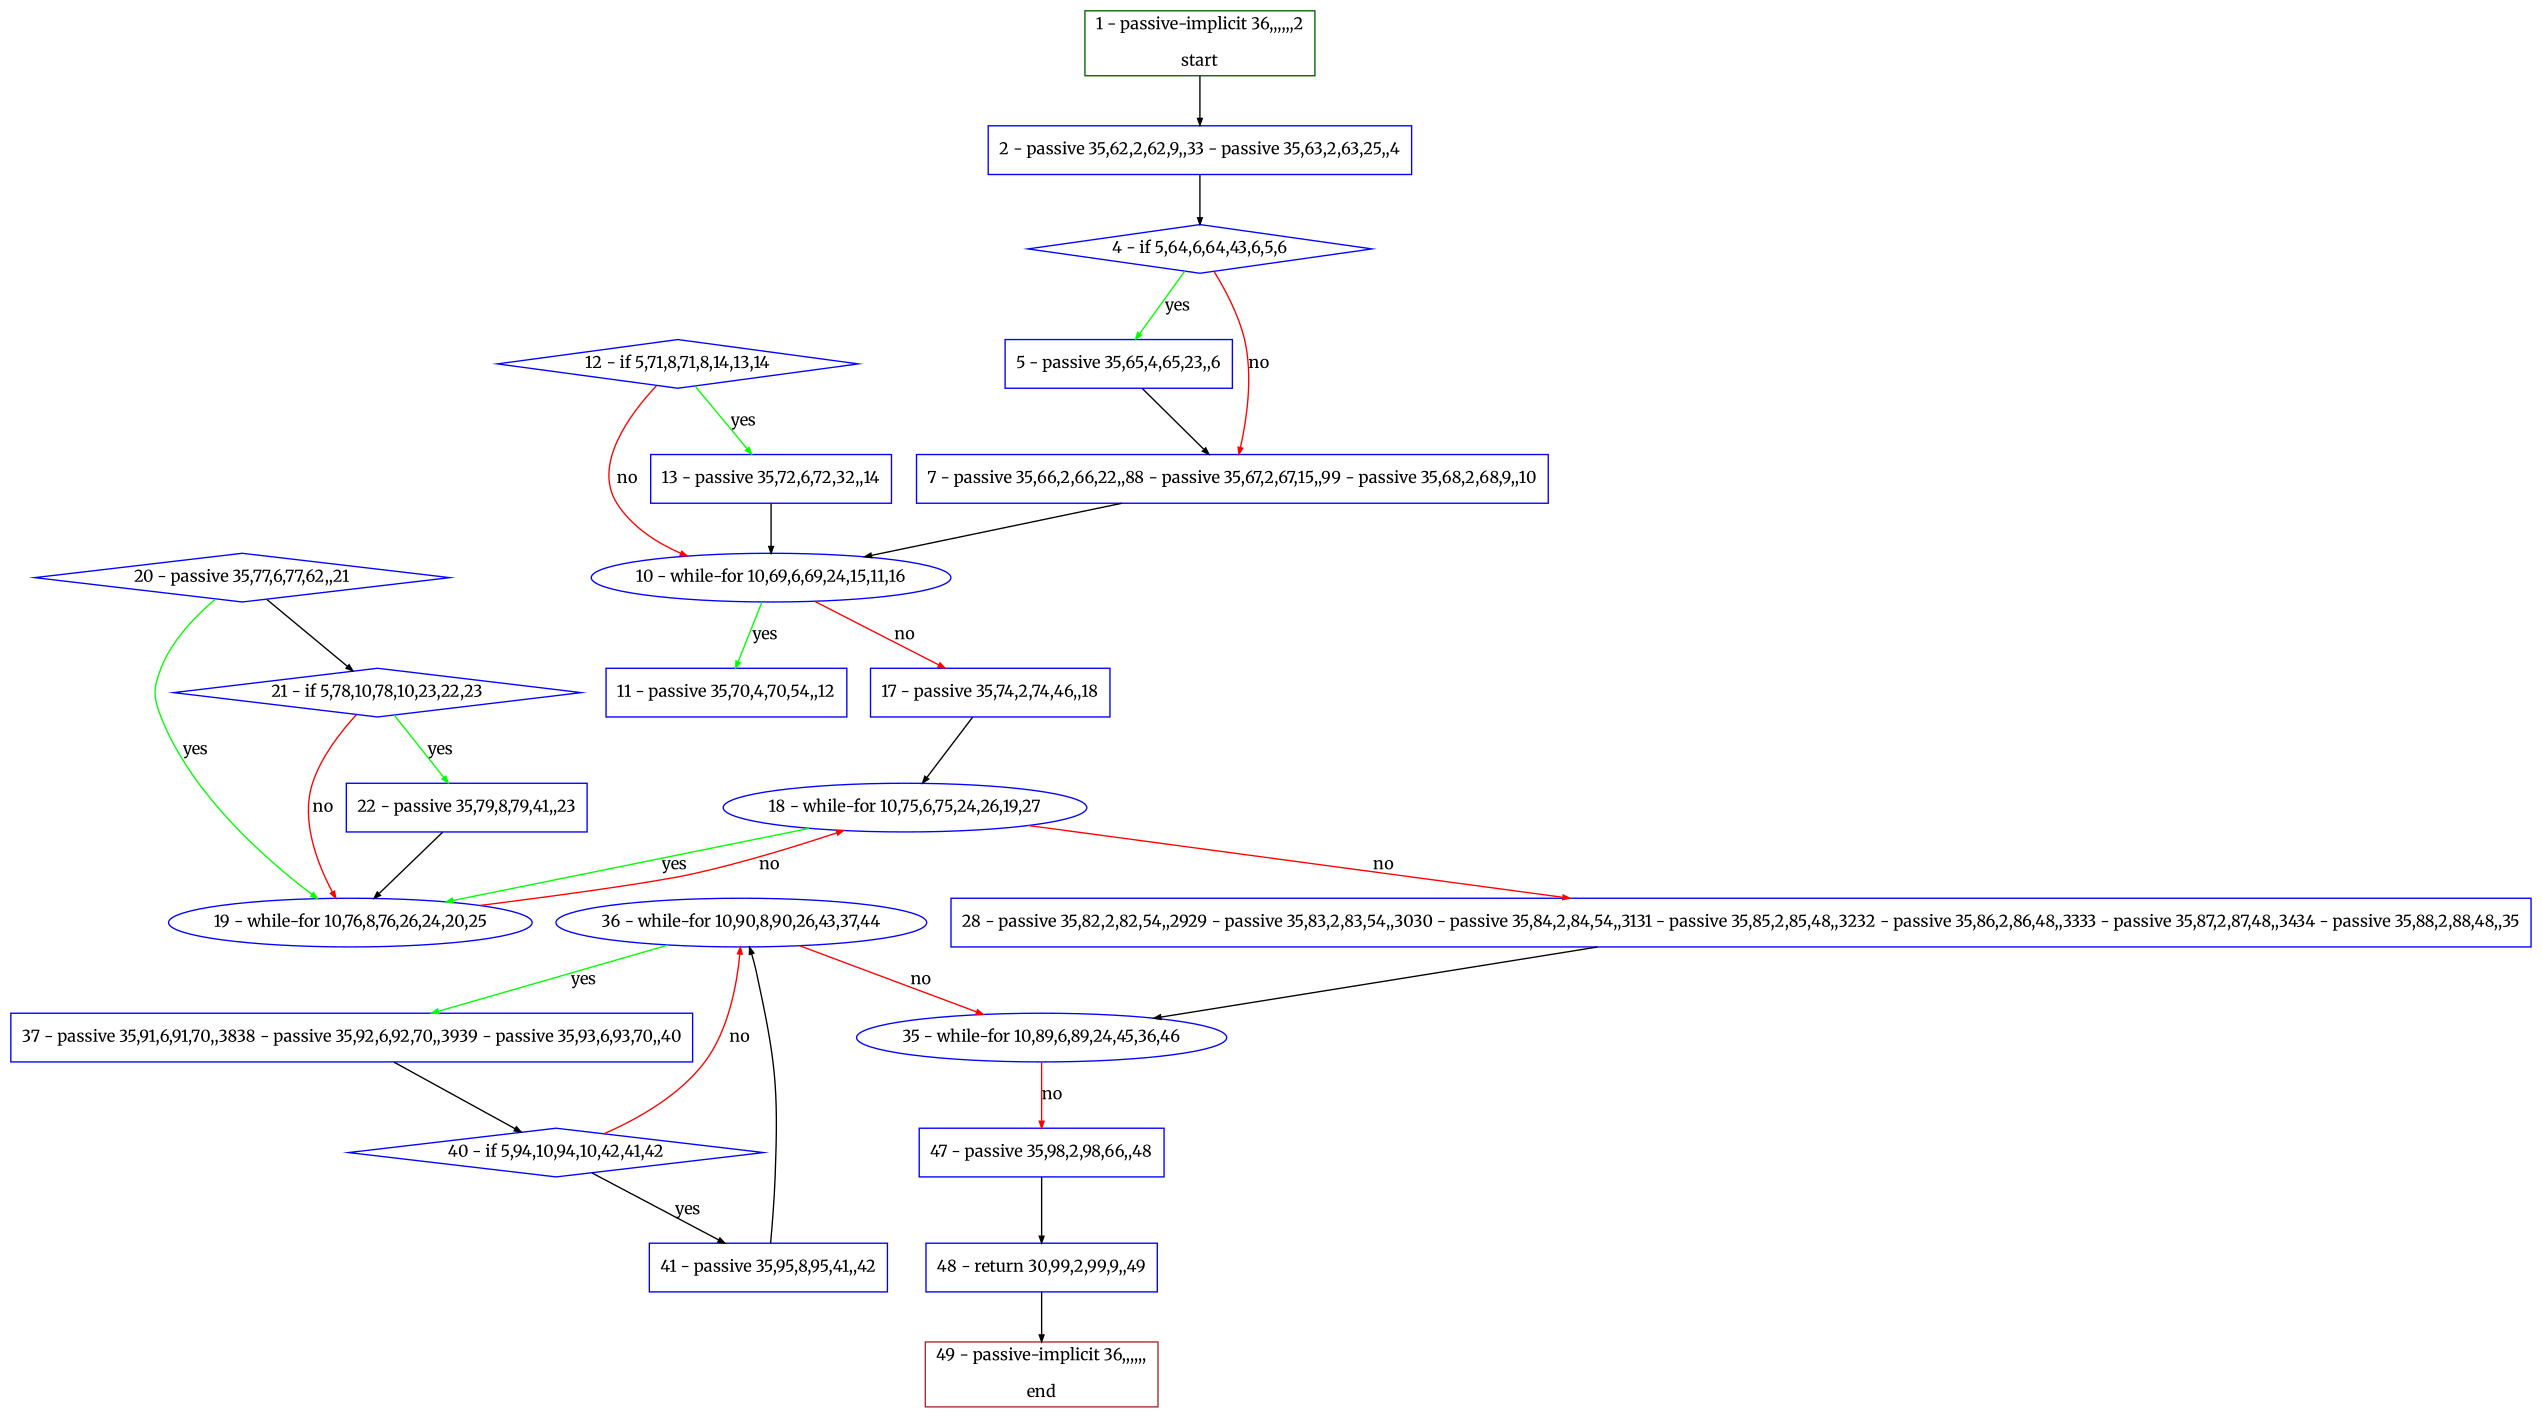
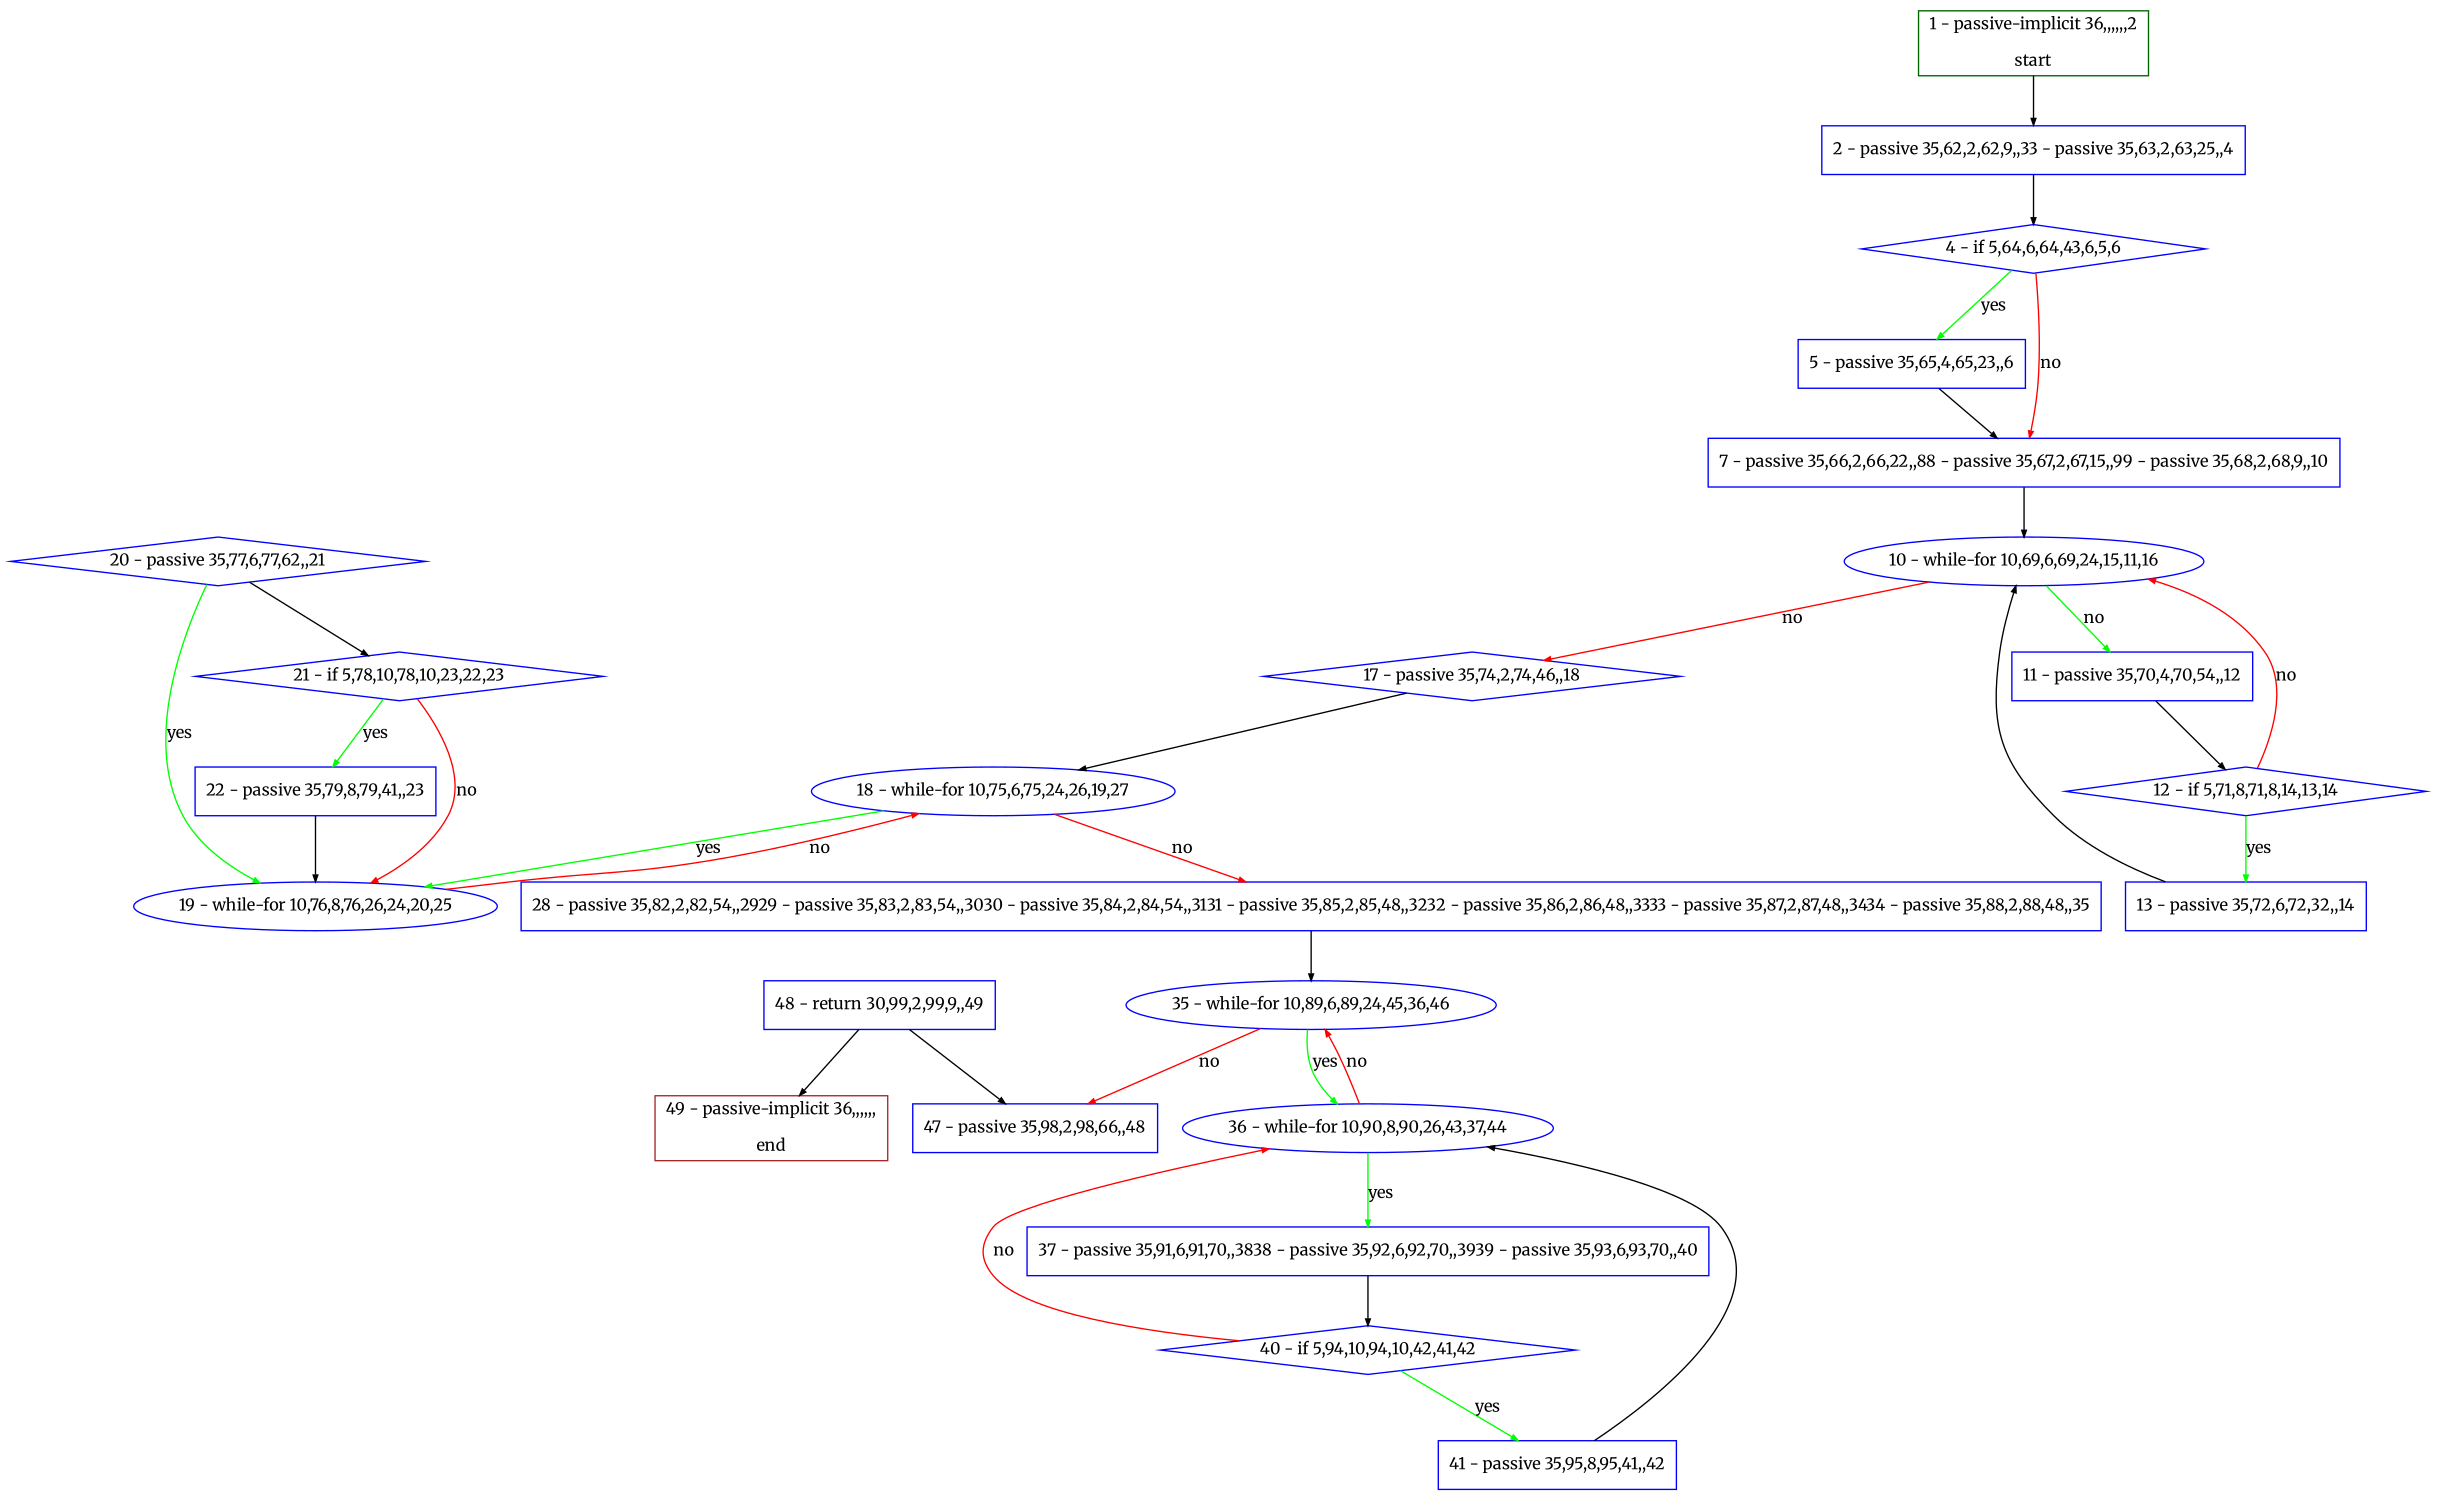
  digraph {
    bgcolor=white
    compound=true
    fillcolor="#FFFFCC"
    fontname=Merriweather
    fontsize=12
    pack=true
    packmode=clust
    style="rounded,filled"
    node [color="#0000ff" compound=true fillcolor="#ffffff" fixedsize=false fontname=Merriweather fontsize=12 node_initialized=no shape=box style=filled]
    edge [arrowhead=normal arrowsize=0.5 arrowtail=none color="#000000" compound=true dir=forward fontcolor=black fontname=Merriweather fontsize=12]
    n1 [label="2 - passive 35,62,2,62,9,,33 - passive 35,63,2,63,25,,4"]
    n2 [label="4 - if 5,64,6,64,43,6,5,6" shape=diamond]
    n3 [label="5 - passive 35,65,4,65,23,,6"]
    n4 [label="7 - passive 35,66,2,66,22,,88 - passive 35,67,2,67,15,,99 - passive 35,68,2,68,9,,10"]
    n5 [color="#006400" label="1 - passive-implicit 36,,,,,,2\n\nstart"]
    n6 [label="10 - while-for 10,69,6,69,24,15,11,16" shape=oval]
    n7 [label="11 - passive 35,70,4,70,54,,12"]
-   n8 [label="17 - passive 35,74,2,74,46,,18"]
+   n8 [label="17 - passive 35,74,2,74,46,,18" shape=diamond]
    n9 [label="12 - if 5,71,8,71,8,14,13,14" shape=diamond]
    n10 [label="18 - while-for 10,75,6,75,24,26,19,27" shape=oval]
    n11 [label="13 - passive 35,72,6,72,32,,14"]
    n12 [label="19 - while-for 10,76,8,76,26,24,20,25" shape=oval]
    n13 [label="28 - passive 35,82,2,82,54,,2929 - passive 35,83,2,83,54,,3030 - passive 35,84,2,84,54,,3131 - passive 35,85,2,85,48,,3232 - passive 35,86,2,86,48,,3333 - passive 35,87,2,87,48,,3434 - passive 35,88,2,88,48,,35"]
    n14 [label="35 - while-for 10,89,6,89,24,45,36,46" shape=oval]
    n15 [label="20 - passive 35,77,6,77,62,,21" shape=diamond]
    n16 [label="21 - if 5,78,10,78,10,23,22,23" shape=diamond]
    n17 [label="36 - while-for 10,90,8,90,26,43,37,44" shape=oval]
    n18 [label="47 - passive 35,98,2,98,66,,48"]
    n19 [label="22 - passive 35,79,8,79,41,,23"]
    n20 [label="37 - passive 35,91,6,91,70,,3838 - passive 35,92,6,92,70,,3939 - passive 35,93,6,93,70,,40"]
    n21 [label="48 - return 30,99,2,99,9,,49"]
    n22 [label="40 - if 5,94,10,94,10,42,41,42" shape=diamond]
    n23 [color="#a52a2a" label="49 - passive-implicit 36,,,,,,\n\nend"]
    n24 [label="41 - passive 35,95,8,95,41,,42"]
    n1 -> n2
    n2 -> n3 [color="#00ff00" label=yes]
    n2 -> n4 [color="#ff0000" label=no]
    n3 -> n4
    n4 -> n6
    n5 -> n1
-   n6 -> n7 [color="#00ff00" label=yes]
+   n6 -> n7 [color="#00ff00" label=no]
    n6 -> n8 [color="#ff0000" label=no]
+   n7 -> n9
    n8 -> n10
    n9 -> n6 [color="#ff0000" label=no]
    n9 -> n11 [color="#00ff00" label=yes]
    n10 -> n12 [color="#00ff00" label=yes]
    n10 -> n13 [color="#ff0000" label=no]
    n11 -> n6
    n12 -> n10 [color="#ff0000" label=no]
    n13 -> n14
+   n14 -> n17 [color="#00ff00" label=yes]
    n14 -> n18 [color="#ff0000" label=no]
    n15 -> n12 [color="#00ff00" label=yes]
    n15 -> n16
    n16 -> n12 [color="#ff0000" label=no]
    n16 -> n19 [color="#00ff00" label=yes]
    n17 -> n14 [color="#ff0000" label=no]
    n17 -> n20 [color="#00ff00" label=yes]
-   n18 -> n21
+   n21 -> n18
    n19 -> n12
    n20 -> n22
    n21 -> n23
    n22 -> n17 [color="#ff0000" label=no]
-   n22 -> n24 [label=yes]
+   n22 -> n24 [color="#00ff00" label=yes]
    n24 -> n17
  }
